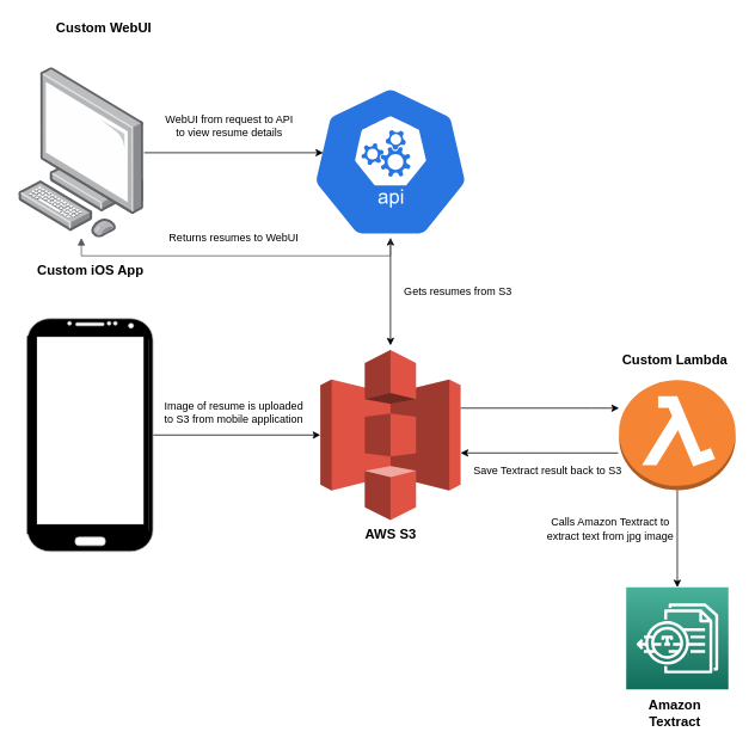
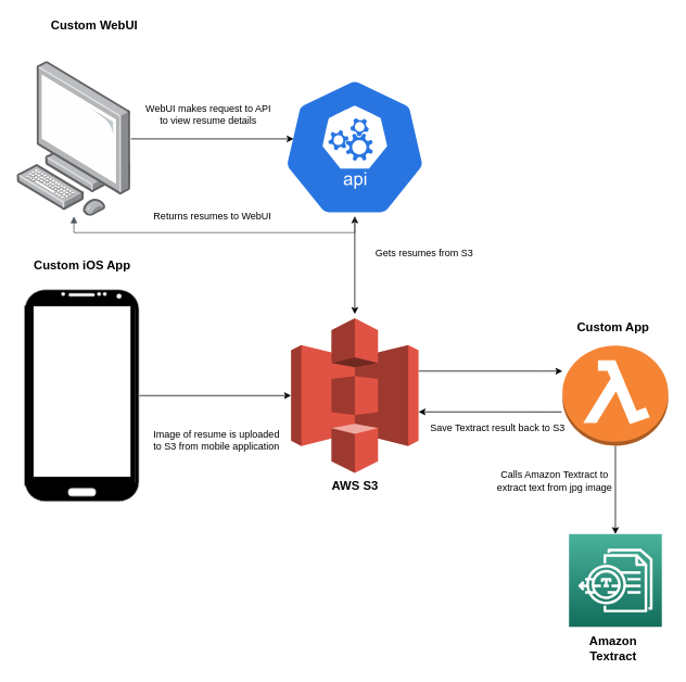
  <mxCell id="0" />
  <mxCell id="1" parent="0" />
  <mxCell id="2" style="edgeStyle=orthogonalEdgeStyle;rounded=0;orthogonalLoop=1;jettySize=auto;html=1;startArrow=classic;startFill=1;" edge="1" parent="1" source="3"><mxGeometry relative="1" as="geometry"><mxPoint x="435" y="385" as="targetPoint" /></mxGeometry></mxCell>
  <mxCell id="3" value="" style="html=1;dashed=0;whitespace=wrap;fillColor=#2875E2;strokeColor=#ffffff;points=[[0.005,0.63,0],[0.1,0.2,0],[0.9,0.2,0],[0.5,0,0],[0.995,0.63,0],[0.72,0.99,0],[0.5,1,0],[0.28,0.99,0]];shape=mxgraph.kubernetes.icon;prIcon=api" vertex="1" parent="1"><mxGeometry x="300" y="95" width="270" height="170" as="geometry" /></mxCell>
  <mxCell id="4" style="edgeStyle=orthogonalEdgeStyle;rounded=0;orthogonalLoop=1;jettySize=auto;html=1;entryX=0.222;entryY=0.441;entryDx=0;entryDy=0;entryPerimeter=0;" edge="1" parent="1" source="5" target="3"><mxGeometry relative="1" as="geometry" /></mxCell>
  <mxCell id="5" value="" style="points=[];aspect=fixed;html=1;align=center;shadow=0;dashed=0;image;image=img/lib/allied_telesis/computer_and_terminals/Personal_Computer.svg;" vertex="1" parent="1"><mxGeometry x="20" y="75" width="140.19" height="190" as="geometry" /></mxCell>
- <mxCell id="6" value="WebUI from request to API &lt;br&gt;to view resume details" style="text;html=1;resizable=0;autosize=1;align=center;verticalAlign=middle;points=[];fillColor=none;strokeColor=none;rounded=0;" vertex="1" parent="1"><mxGeometry x="170" y="125" width="170" height="30" as="geometry" /></mxCell>
+ <mxCell id="6" value="WebUI makes request to API &lt;br&gt;to view resume details" style="text;html=1;resizable=0;autosize=1;align=center;verticalAlign=middle;points=[];fillColor=none;strokeColor=none;rounded=0;" vertex="1" parent="1"><mxGeometry x="170" y="125" width="170" height="30" as="geometry" /></mxCell>
  <mxCell id="7" style="edgeStyle=orthogonalEdgeStyle;rounded=0;orthogonalLoop=1;jettySize=auto;html=1;" edge="1" parent="1" source="8" target="11"><mxGeometry relative="1" as="geometry" /></mxCell>
  <mxCell id="8" value="" style="verticalLabelPosition=bottom;verticalAlign=top;html=1;shadow=0;dashed=0;strokeWidth=1;shape=mxgraph.android.phone2;strokeColor=#c0c0c0;gradientColor=none;fillColor=#000000;" vertex="1" parent="1"><mxGeometry x="30" y="355" width="140" height="260" as="geometry" /></mxCell>
  <mxCell id="9" style="edgeStyle=orthogonalEdgeStyle;rounded=0;orthogonalLoop=1;jettySize=auto;html=1;startArrow=none;startFill=0;" edge="1" parent="1" source="11" target="14"><mxGeometry relative="1" as="geometry"><Array as="points"><mxPoint x="660" y="455" /><mxPoint x="660" y="455" /></Array></mxGeometry></mxCell>
  <mxCell id="10" style="edgeStyle=orthogonalEdgeStyle;rounded=0;orthogonalLoop=1;jettySize=auto;html=1;startArrow=classic;startFill=1;entryX=-0.008;entryY=0.663;entryDx=0;entryDy=0;entryPerimeter=0;endArrow=none;endFill=0;" edge="1" parent="1" source="11" target="14"><mxGeometry relative="1" as="geometry"><mxPoint x="680" y="505" as="targetPoint" /><Array as="points"><mxPoint x="570" y="505" /><mxPoint x="570" y="505" /></Array></mxGeometry></mxCell>
  <mxCell id="11" value="" style="outlineConnect=0;dashed=0;verticalLabelPosition=bottom;verticalAlign=top;align=center;html=1;shape=mxgraph.aws3.s3;fillColor=#E05243;gradientColor=none;" vertex="1" parent="1"><mxGeometry x="356.75" y="390" width="156.5" height="190" as="geometry" /></mxCell>
- <mxCell id="12" value="Image of resume is uploaded&lt;br&gt;to S3 from mobile application" style="text;html=1;resizable=0;autosize=1;align=center;verticalAlign=middle;points=[];fillColor=none;strokeColor=none;rounded=0;" vertex="1" parent="1"><mxGeometry x="175" y="445" width="170" height="30" as="geometry" /></mxCell>
+ <mxCell id="12" value="Image of resume is uploaded&lt;br&gt;to S3 from mobile application" style="text;html=1;resizable=0;autosize=1;align=center;verticalAlign=middle;points=[];fillColor=none;strokeColor=none;rounded=0;" vertex="1" parent="1"><mxGeometry x="180" y="525" width="170" height="30" as="geometry" /></mxCell>
  <mxCell id="13" style="edgeStyle=orthogonalEdgeStyle;rounded=0;orthogonalLoop=1;jettySize=auto;html=1;startArrow=none;startFill=0;" edge="1" parent="1" source="14" target="15"><mxGeometry relative="1" as="geometry" /></mxCell>
  <mxCell id="14" value="" style="outlineConnect=0;dashed=0;verticalLabelPosition=bottom;verticalAlign=top;align=center;html=1;shape=mxgraph.aws3.lambda_function;fillColor=#F58534;gradientColor=none;" vertex="1" parent="1"><mxGeometry x="690" y="423.5" width="130" height="123" as="geometry" /></mxCell>
  <mxCell id="15" value="" style="outlineConnect=0;fontColor=#232F3E;gradientColor=#4AB29A;gradientDirection=north;fillColor=#116D5B;strokeColor=#ffffff;dashed=0;verticalLabelPosition=bottom;verticalAlign=top;align=center;html=1;fontSize=12;fontStyle=0;aspect=fixed;shape=mxgraph.aws4.resourceIcon;resIcon=mxgraph.aws4.textract;" vertex="1" parent="1"><mxGeometry x="698" y="655" width="114" height="114" as="geometry" /></mxCell>
  <mxCell id="16" value="" style="edgeStyle=orthogonalEdgeStyle;html=1;endArrow=none;elbow=vertical;startArrow=block;startFill=1;strokeColor=#545B64;rounded=0;entryX=0.5;entryY=1;entryDx=0;entryDy=0;entryPerimeter=0;" edge="1" parent="1" source="5" target="3"><mxGeometry width="100" relative="1" as="geometry"><mxPoint x="320" y="285" as="sourcePoint" /><mxPoint x="420" y="285" as="targetPoint" /><Array as="points"><mxPoint x="90" y="285" /><mxPoint x="435" y="285" /></Array></mxGeometry></mxCell>
  <mxCell id="17" value="Returns resumes to WebUI" style="text;html=1;resizable=0;autosize=1;align=center;verticalAlign=middle;points=[];fillColor=none;strokeColor=none;rounded=0;" vertex="1" parent="1"><mxGeometry x="180" y="255" width="160" height="20" as="geometry" /></mxCell>
- <mxCell id="18" value="Gets resumes from S3" style="text;html=1;resizable=0;autosize=1;align=center;verticalAlign=middle;points=[];fillColor=none;strokeColor=none;rounded=0;" vertex="1" parent="1"><mxGeometry x="440" y="315" width="140" height="20" as="geometry" /></mxCell>
+ <mxCell id="18" value="Gets resumes from S3" style="text;html=1;resizable=0;autosize=1;align=center;verticalAlign=middle;points=[];fillColor=none;strokeColor=none;rounded=0;" vertex="1" parent="1"><mxGeometry x="450" y="300" width="140" height="20" as="geometry" /></mxCell>
  <mxCell id="19" value="Calls Amazon Textract to&lt;br&gt;extract text from jpg image" style="text;html=1;resizable=0;autosize=1;align=center;verticalAlign=middle;points=[];fillColor=none;strokeColor=none;rounded=0;" vertex="1" parent="1"><mxGeometry x="600" y="575" width="160" height="30" as="geometry" /></mxCell>
  <mxCell id="20" value="Save Textract result back to S3" style="text;html=1;resizable=0;autosize=1;align=center;verticalAlign=middle;points=[];fillColor=none;strokeColor=none;rounded=0;" vertex="1" parent="1"><mxGeometry x="520" y="515" width="180" height="20" as="geometry" /></mxCell>
  <mxCell id="21" value="&lt;b&gt;&lt;font style=&quot;font-size: 15px&quot;&gt;Custom WebUI&lt;/font&gt;&lt;/b&gt;" style="text;html=1;resizable=0;autosize=1;align=center;verticalAlign=middle;points=[];fillColor=none;strokeColor=none;rounded=0;" vertex="1" parent="1"><mxGeometry x="55.09" y="20" width="120" height="20" as="geometry" /></mxCell>
- <mxCell id="22" value="&lt;b&gt;&lt;font style=&quot;font-size: 15px&quot;&gt;Custom iOS App&lt;/font&gt;&lt;/b&gt;" style="text;html=1;resizable=0;autosize=1;align=center;verticalAlign=middle;points=[];fillColor=none;strokeColor=none;rounded=0;" vertex="1" parent="1"><mxGeometry x="35" y="290" width="130" height="20" as="geometry" /></mxCell>
+ <mxCell id="22" value="&lt;b&gt;&lt;font style=&quot;font-size: 15px&quot;&gt;Custom iOS App&lt;/font&gt;&lt;/b&gt;" style="text;html=1;resizable=0;autosize=1;align=center;verticalAlign=middle;points=[];fillColor=none;strokeColor=none;rounded=0;" vertex="1" parent="1"><mxGeometry x="35" y="315" width="130" height="20" as="geometry" /></mxCell>
  <mxCell id="23" value="" style="whiteSpace=wrap;html=1;fillColor=#000000;gradientColor=none;" vertex="1" parent="1"><mxGeometry x="30" y="375" width="135" height="220" as="geometry" /></mxCell>
  <mxCell id="24" value="" style="whiteSpace=wrap;html=1;" vertex="1" parent="1"><mxGeometry x="40.19" y="375" width="120" height="210" as="geometry" /></mxCell>
- <mxCell id="25" value="&lt;b&gt;&lt;font style=&quot;font-size: 15px&quot;&gt;Custom Lambda&lt;/font&gt;&lt;/b&gt;" style="text;html=1;resizable=0;autosize=1;align=center;verticalAlign=middle;points=[];fillColor=none;strokeColor=none;rounded=0;" vertex="1" parent="1"><mxGeometry x="687" y="390" width="130" height="20" as="geometry" /></mxCell>
+ <mxCell id="25" value="&lt;b&gt;&lt;font style=&quot;font-size: 15px&quot;&gt;Custom App&lt;/font&gt;&lt;/b&gt;" style="text;html=1;resizable=0;autosize=1;align=center;verticalAlign=middle;points=[];fillColor=none;strokeColor=none;rounded=0;" vertex="1" parent="1"><mxGeometry x="687" y="390" width="130" height="20" as="geometry" /></mxCell>
  <mxCell id="26" value="&lt;b&gt;&lt;font style=&quot;font-size: 15px&quot;&gt;Amazon &lt;br&gt;Textract&lt;/font&gt;&lt;/b&gt;" style="text;html=1;resizable=0;autosize=1;align=center;verticalAlign=middle;points=[];fillColor=none;strokeColor=none;rounded=0;" vertex="1" parent="1"><mxGeometry x="717" y="775" width="70" height="40" as="geometry" /></mxCell>
  <mxCell id="27" value="&lt;span style=&quot;font-size: 15px&quot;&gt;&lt;b&gt;AWS S3&lt;/b&gt;&lt;/span&gt;" style="text;html=1;resizable=0;autosize=1;align=center;verticalAlign=middle;points=[];fillColor=none;strokeColor=none;rounded=0;" vertex="1" parent="1"><mxGeometry x="400" y="585" width="70" height="20" as="geometry" /></mxCell>
